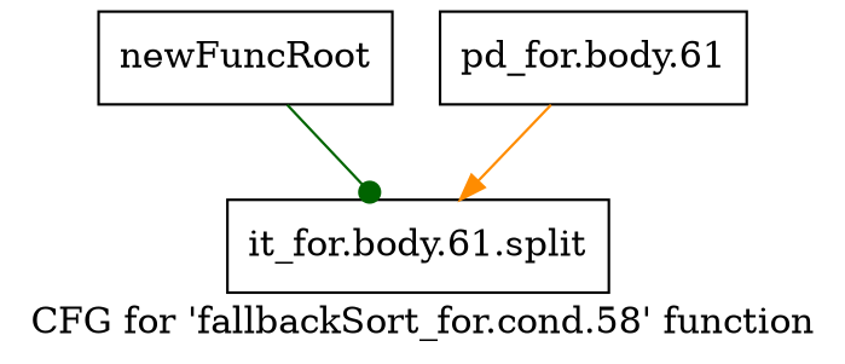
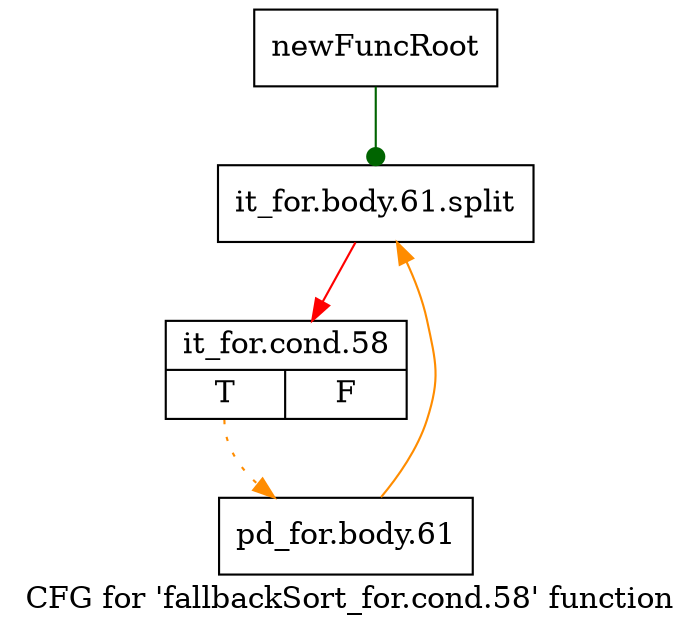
  digraph {
    label="CFG for 'fallbackSort_for.cond.58' function"
    node [shape=record]
    edge [arrowhead=normal color=darkorange style=solid]
    n1 [label="{newFuncRoot}"]
    n2 [label="{it_for.body.61.split}"]
+   n3 [label="{it_for.cond.58|{<s0>T|<s1>F}}"]
    n4 [label="{pd_for.body.61}"]
    n1 -> n2 [arrowhead=dot color=darkgreen]
+   n2 -> n3 [color=red]
+   n3 -> n4 [style=dotted tailport=s0]
    n4 -> n2
  }
